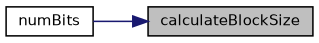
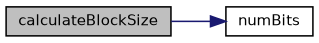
  digraph {
    rankdir=LR
    node [color=black fontname=Helvetica fontsize=10 shape=record style=filled]
    n1 [fillcolor=grey75 fontcolor=black height=0.2 label=calculateBlockSize width=0.4]
    n2 [fillcolor=white height=0.2 label=numBits width=0.4]
-   n2 -> n1 [color=midnightblue fontname=Helvetica fontsize=10 labelfontname=Helvetica labelfontsize=10 style=solid]
+   n1 -> n2 [color=midnightblue fontname=Helvetica fontsize=10 labelfontname=Helvetica labelfontsize=10 style=solid]
  }
